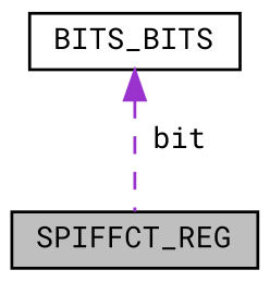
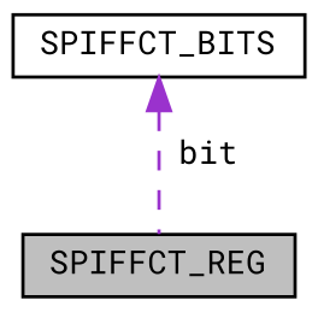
  digraph {
    fontname="Roboto Mono"
    node [color=black fontname="Roboto Mono" fontsize=10 shape=record style=filled]
    n1 [fillcolor=grey75 fontcolor=black height=0.2 label=SPIFFCT_REG width=0.4]
-   n2 [fillcolor=white height=0.2 label=BITS_BITS width=0.4]
+   n2 [fillcolor=white height=0.2 label=SPIFFCT_BITS width=0.4]
    n2 -> n1 [color=darkorchid3 dir=back fontname="Roboto Mono" fontsize=10 label=" bit" labelfontname=Helvetica labelfontsize=10 style=dashed]
  }
